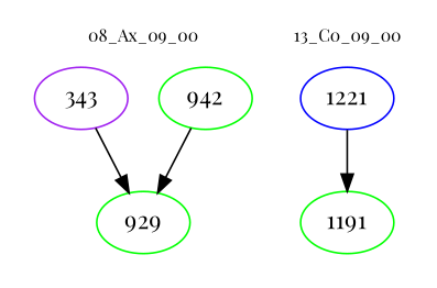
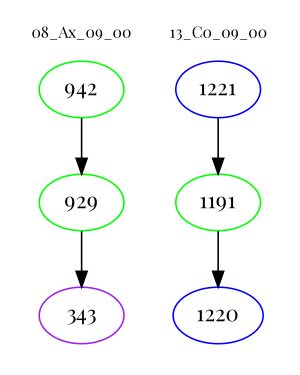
  digraph {
    fontname="Playfair Display"
    node [color=green fontname="Playfair Display"]
    edge [color=black fontname="Playfair Display"]
    n1 [label=942]
    n2 [label=929]
    n3 [color=purple label=343]
    n4 [color=blue label=1221]
    n5 [label=1191]
+   n6 [color=blue label=1220]
    subgraph cluster_1 {
      color=white
      fontsize=10
      label="08_Ax_09_00"
      n1
      n2
      n3
    }
    subgraph cluster_2 {
      color=white
      fontsize=10
      label="13_C0_09_00"
      n4
      n5
+     n6
    }
    n1 -> n2
-   n3 -> n2
+   n2 -> n3
    n4 -> n5
+   n5 -> n6
  }
